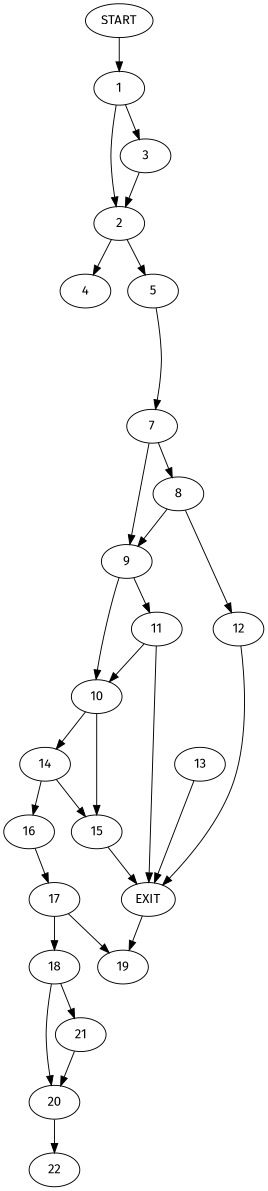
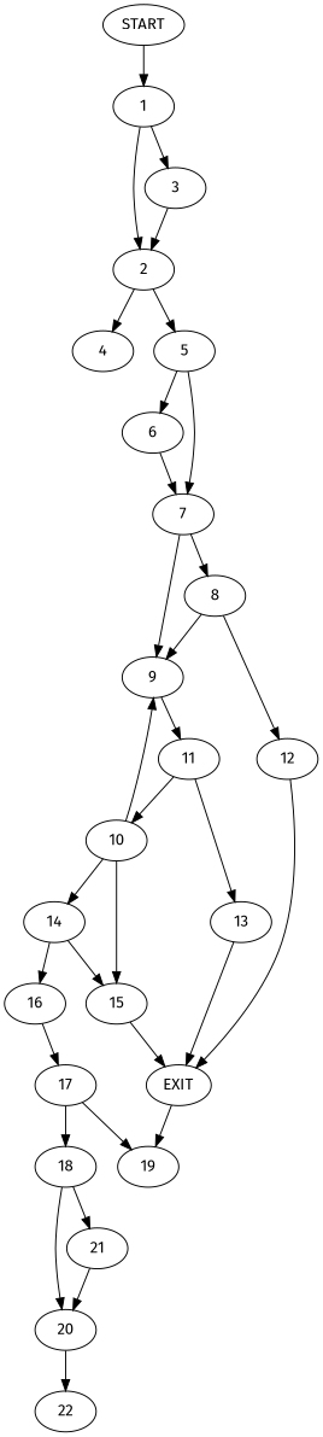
  digraph {
    fontname="Fira Sans"
    node [fontname="Fira Sans"]
    edge [fontname="Fira Sans"]
    n1 [label=START]
    1
    2
    3
    n5 [label=EXIT]
    19
    4
    5
+   6
    7
    8
    9
    12
    10
    11
    14
    15
    13
    16
    17
    18
    20
    21
    22
    n1 -> 1
    1 -> 2
    1 -> 3
    2 -> 4
    2 -> 5
    3 -> 2
    n5 -> 19
+   5 -> 6
    5 -> 7
+   6 -> 7
    7 -> 8
    7 -> 9
    8 -> 9
    8 -> 12
-   9 -> 10
+   10 -> 9
    9 -> 11
    12 -> n5
    10 -> 14
    10 -> 15
    11 -> 10
-   11 -> n5
+   11 -> 13
    14 -> 15
    14 -> 16
    15 -> n5
    13 -> n5
    16 -> 17
    17 -> 19
    17 -> 18
    18 -> 20
    18 -> 21
    20 -> 22
    21 -> 20
  }
